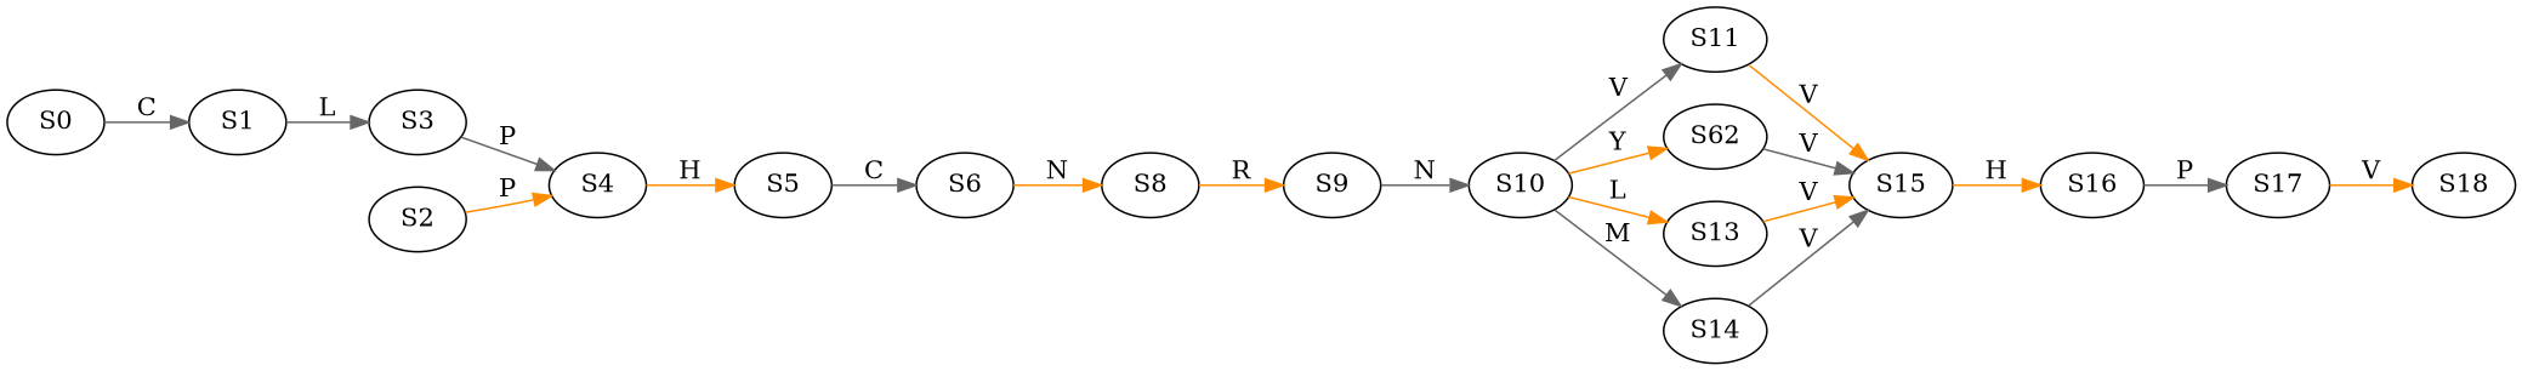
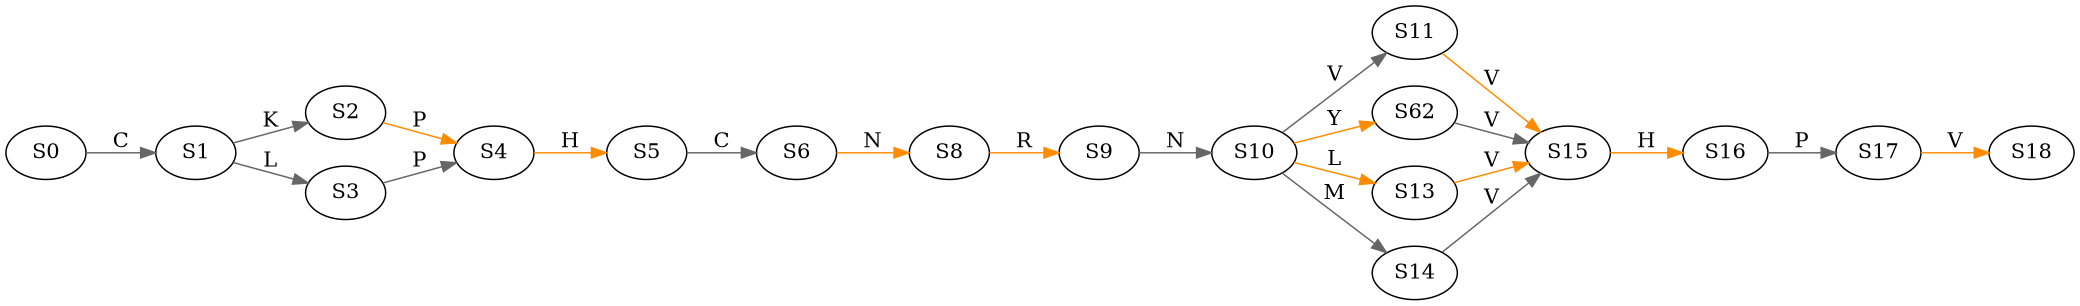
  strict digraph {
    rankdir=LR
    edge [color=gray40]
    S0
    S1
    S2
    S3
    S4
    S5
    S6
    S8
    S9
    S10
    S11
    n12 [label=S62]
    S13
    S14
    S15
    S16
    S17
    S18
    S0 -> S1 [label=C]
+   S1 -> S2 [label=K]
    S1 -> S3 [label=L]
    S2 -> S4 [color=darkorange label=P]
    S3 -> S4 [label=P]
    S4 -> S5 [color=darkorange label=H]
    S5 -> S6 [label=C]
    S6 -> S8 [color=darkorange label=N]
    S8 -> S9 [color=darkorange label=R]
    S9 -> S10 [label=N]
    S10 -> S11 [label=V]
    S10 -> n12 [color=darkorange label=Y]
    S10 -> S13 [color=darkorange label=L]
    S10 -> S14 [label=M]
    S11 -> S15 [color=darkorange label=V]
    n12 -> S15 [label=V]
    S13 -> S15 [color=darkorange label=V]
    S14 -> S15 [label=V]
    S15 -> S16 [color=darkorange label=H]
    S16 -> S17 [label=P]
    S17 -> S18 [color=darkorange label=V]
  }
